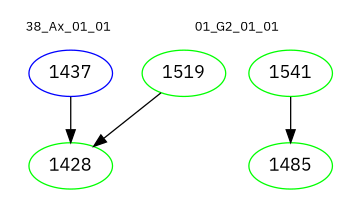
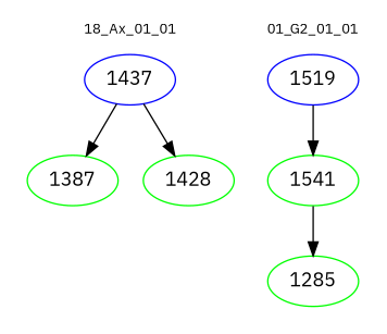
  digraph {
    fontname="IBM Plex Sans"
    node [color=green fontname="IBM Plex Sans"]
    edge [color=black fontname="IBM Plex Sans"]
    n1 [color=blue label=1437]
+   n2 [label=1387]
    n3 [label=1428]
-   n4 [label=1519]
-   n5 [label=1485]
+   n4 [color=blue label=1519]
+   n5 [label=1285]
    n6 [label=1541]
    subgraph cluster_1 {
      color=white
      fontsize=10
-     label="38_Ax_01_01"
+     label="18_Ax_01_01"
      n1
+     n2
      n3
    }
    subgraph cluster_2 {
      color=white
      fontsize=10
      label="01_G2_01_01"
      n4
      n5
      n6
    }
+   n1 -> n2
    n1 -> n3
-   n4 -> n3
+   n4 -> n6
    n6 -> n5
  }
